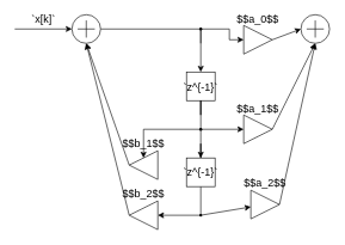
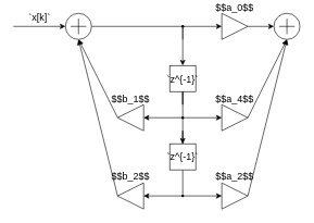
  <mxCell id="0" />
  <mxCell id="1" parent="0" />
  <mxCell id="2" style="edgeStyle=orthogonalEdgeStyle;rounded=0;jumpStyle=none;orthogonalLoop=1;jettySize=auto;html=1;exitX=1;exitY=0.5;exitDx=0;exitDy=0;exitPerimeter=0;fontSize=15;startArrow=none;startFill=0;endArrow=none;endFill=0;" edge="1" parent="1" source="3" target="16"><mxGeometry relative="1" as="geometry" /></mxCell>
  <mxCell id="3" value="" style="verticalLabelPosition=bottom;shadow=0;dashed=0;align=center;html=1;verticalAlign=top;shape=mxgraph.electrical.abstract.summation_point;" vertex="1" parent="1"><mxGeometry x="100" y="20" width="40" height="40" as="geometry" /></mxCell>
  <mxCell id="4" value="`x[k]`" style="endArrow=classic;html=1;rounded=0;entryX=0;entryY=0.5;entryDx=0;entryDy=0;entryPerimeter=0;fontSize=15;spacingTop=-30;horizontal=1;verticalAlign=middle;" edge="1" parent="1" target="3"><mxGeometry width="50" height="50" relative="1" as="geometry"><mxPoint x="20" y="40" as="sourcePoint" /><mxPoint x="80" y="30" as="targetPoint" /></mxGeometry></mxCell>
  <mxCell id="5" style="edgeStyle=orthogonalEdgeStyle;rounded=0;jumpStyle=none;orthogonalLoop=1;jettySize=auto;html=1;exitX=0;exitY=0.5;exitDx=0;exitDy=0;fontSize=15;startArrow=classic;startFill=1;endArrow=none;endFill=0;" edge="1" parent="1" source="7" target="16"><mxGeometry relative="1" as="geometry" /></mxCell>
  <mxCell id="6" style="edgeStyle=none;rounded=0;jumpStyle=none;orthogonalLoop=1;jettySize=auto;html=1;exitX=1;exitY=0.5;exitDx=0;exitDy=0;entryX=0;entryY=0.5;entryDx=0;entryDy=0;entryPerimeter=0;fontSize=15;startArrow=none;startFill=0;endArrow=classic;endFill=1;" edge="1" parent="1" source="7" target="24"><mxGeometry relative="1" as="geometry" /></mxCell>
- <mxCell id="7" value="$$a_0$$" style="triangle;whiteSpace=wrap;html=1;verticalAlign=middle;horizontal=1;spacingTop=-60;fontSize=15;" vertex="1" parent="1"><mxGeometry x="340" y="35" width="40" height="40" as="geometry" /></mxCell>
+ <mxCell id="7" value="$$a_0$$" style="triangle;whiteSpace=wrap;html=1;verticalAlign=middle;horizontal=1;spacingTop=-60;fontSize=15;" vertex="1" parent="1"><mxGeometry x="340" y="20" width="40" height="40" as="geometry" /></mxCell>
  <mxCell id="8" value="" style="rounded=0;jumpStyle=none;orthogonalLoop=1;jettySize=auto;html=1;fontSize=15;startArrow=none;startFill=0;endArrow=classic;endFill=1;entryX=0.5;entryY=1;entryDx=0;entryDy=0;entryPerimeter=0;exitX=1;exitY=0.5;exitDx=0;exitDy=0;" edge="1" parent="1" source="9" target="3"><mxGeometry relative="1" as="geometry"><mxPoint x="160" y="180" as="sourcePoint" /></mxGeometry></mxCell>
- <mxCell id="9" value="$$b_1$$" style="triangle;whiteSpace=wrap;html=1;verticalAlign=middle;horizontal=1;spacingTop=-60;fontSize=15;direction=west;" vertex="1" parent="1"><mxGeometry x="180" y="210" width="40" height="40" as="geometry" /></mxCell>
+ <mxCell id="9" value="$$b_1$$" style="triangle;whiteSpace=wrap;html=1;verticalAlign=middle;horizontal=1;spacingTop=-60;fontSize=15;direction=west;" vertex="1" parent="1"><mxGeometry x="180" y="160" width="40" height="40" as="geometry" /></mxCell>
  <mxCell id="10" style="edgeStyle=orthogonalEdgeStyle;rounded=0;orthogonalLoop=1;jettySize=auto;html=1;exitDx=0;exitDy=0;fontSize=15;startArrow=none;startFill=1;endArrow=none;endFill=0;jumpStyle=gap;" edge="1" parent="1" source="16"><mxGeometry relative="1" as="geometry"><mxPoint x="280" y="60" as="targetPoint" /></mxGeometry></mxCell>
  <mxCell id="11" style="edgeStyle=orthogonalEdgeStyle;rounded=0;jumpStyle=none;orthogonalLoop=1;jettySize=auto;html=1;exitDx=0;exitDy=0;entryX=0.5;entryY=0;entryDx=0;entryDy=0;fontSize=15;startArrow=none;startFill=0;endArrow=classic;endFill=1;" edge="1" parent="1" source="20" target="15"><mxGeometry relative="1" as="geometry" /></mxCell>
  <mxCell id="12" value="`z^{-1}`" style="rounded=0;whiteSpace=wrap;html=1;fontSize=15;" vertex="1" parent="1"><mxGeometry x="260" y="100" width="40" height="40" as="geometry" /></mxCell>
  <mxCell id="13" style="edgeStyle=orthogonalEdgeStyle;rounded=0;jumpStyle=none;orthogonalLoop=1;jettySize=auto;html=1;exitDx=0;exitDy=0;entryX=0;entryY=0.5;entryDx=0;entryDy=0;fontSize=15;startArrow=none;startFill=0;endArrow=classic;endFill=1;" edge="1" parent="1" source="30" target="23"><mxGeometry relative="1" as="geometry"><Array as="points" /></mxGeometry></mxCell>
  <mxCell id="14" style="edgeStyle=none;rounded=0;jumpStyle=none;orthogonalLoop=1;jettySize=auto;html=1;exitX=0.5;exitY=1;exitDx=0;exitDy=0;fontSize=15;startArrow=none;startFill=0;endArrow=none;endFill=0;" edge="1" parent="1" source="15" target="30"><mxGeometry relative="1" as="geometry" /></mxCell>
  <mxCell id="15" value="`z^{-1}`" style="rounded=0;whiteSpace=wrap;html=1;fontSize=15;" vertex="1" parent="1"><mxGeometry x="260" y="220" width="40" height="40" as="geometry" /></mxCell>
  <mxCell id="16" value="" style="shape=waypoint;sketch=0;fillStyle=solid;size=6;pointerEvents=1;points=[];fillColor=none;resizable=0;rotatable=0;perimeter=centerPerimeter;snapToPoint=1;fontSize=15;strokeWidth=0;" vertex="1" parent="1"><mxGeometry x="260" y="20" width="40" height="40" as="geometry" /></mxCell>
  <mxCell id="17" value="" style="edgeStyle=orthogonalEdgeStyle;rounded=0;orthogonalLoop=1;jettySize=auto;html=1;exitX=0.5;exitY=0;exitDx=0;exitDy=0;fontSize=15;startArrow=classic;startFill=1;endArrow=none;endFill=0;jumpStyle=gap;" edge="1" parent="1" source="12" target="16"><mxGeometry relative="1" as="geometry"><mxPoint x="280" y="100" as="sourcePoint" /><mxPoint x="280" y="60" as="targetPoint" /></mxGeometry></mxCell>
  <mxCell id="18" value="" style="edgeStyle=orthogonalEdgeStyle;rounded=0;jumpStyle=none;orthogonalLoop=1;jettySize=auto;html=1;fontSize=15;startArrow=none;startFill=0;endArrow=classic;endFill=1;" edge="1" parent="1" source="20" target="9"><mxGeometry relative="1" as="geometry" /></mxCell>
  <mxCell id="19" value="" style="edgeStyle=none;rounded=0;jumpStyle=none;orthogonalLoop=1;jettySize=auto;html=1;fontSize=15;startArrow=none;startFill=0;endArrow=classic;endFill=1;" edge="1" parent="1" source="20" target="26"><mxGeometry relative="1" as="geometry" /></mxCell>
  <mxCell id="20" value="" style="shape=waypoint;sketch=0;fillStyle=solid;size=6;pointerEvents=1;points=[];fillColor=none;resizable=0;rotatable=0;perimeter=centerPerimeter;snapToPoint=1;fontSize=15;strokeWidth=0;" vertex="1" parent="1"><mxGeometry x="260" y="160" width="40" height="40" as="geometry" /></mxCell>
  <mxCell id="21" value="" style="edgeStyle=orthogonalEdgeStyle;rounded=0;jumpStyle=none;orthogonalLoop=1;jettySize=auto;html=1;exitX=0.5;exitY=1;exitDx=0;exitDy=0;entryDx=0;entryDy=0;fontSize=15;startArrow=none;startFill=0;endArrow=none;endFill=1;" edge="1" parent="1" source="12" target="20"><mxGeometry relative="1" as="geometry"><mxPoint x="280" y="140" as="sourcePoint" /><mxPoint x="280" y="240" as="targetPoint" /></mxGeometry></mxCell>
  <mxCell id="22" style="edgeStyle=none;rounded=0;jumpStyle=none;orthogonalLoop=1;jettySize=auto;html=1;exitX=1;exitY=0.5;exitDx=0;exitDy=0;entryX=0.5;entryY=1;entryDx=0;entryDy=0;entryPerimeter=0;fontSize=15;startArrow=none;startFill=0;endArrow=classic;endFill=1;" edge="1" parent="1" source="23" target="3"><mxGeometry relative="1" as="geometry" /></mxCell>
  <mxCell id="23" value="$$b_2$$" style="triangle;whiteSpace=wrap;html=1;verticalAlign=middle;horizontal=1;spacingTop=-60;fontSize=15;direction=west;" vertex="1" parent="1"><mxGeometry x="180" y="280" width="40" height="40" as="geometry" /></mxCell>
  <mxCell id="24" value="" style="verticalLabelPosition=bottom;shadow=0;dashed=0;align=center;html=1;verticalAlign=top;shape=mxgraph.electrical.abstract.summation_point;" vertex="1" parent="1"><mxGeometry x="420" y="20" width="40" height="40" as="geometry" /></mxCell>
  <mxCell id="25" style="edgeStyle=none;rounded=0;jumpStyle=none;orthogonalLoop=1;jettySize=auto;html=1;exitX=1;exitY=0.5;exitDx=0;exitDy=0;entryX=0.5;entryY=1;entryDx=0;entryDy=0;entryPerimeter=0;fontSize=15;startArrow=none;startFill=0;endArrow=classic;endFill=1;" edge="1" parent="1" source="26" target="24"><mxGeometry relative="1" as="geometry" /></mxCell>
- <mxCell id="26" value="$$a_1$$" style="triangle;whiteSpace=wrap;html=1;verticalAlign=middle;horizontal=1;spacingTop=-60;fontSize=15;" vertex="1" parent="1"><mxGeometry x="340" y="160" width="40" height="40" as="geometry" /></mxCell>
+ <mxCell id="26" value="$$a_4$$" style="triangle;whiteSpace=wrap;html=1;verticalAlign=middle;horizontal=1;spacingTop=-60;fontSize=15;" vertex="1" parent="1"><mxGeometry x="340" y="160" width="40" height="40" as="geometry" /></mxCell>
  <mxCell id="27" style="edgeStyle=none;rounded=0;jumpStyle=none;orthogonalLoop=1;jettySize=auto;html=1;exitX=1;exitY=0.5;exitDx=0;exitDy=0;entryX=0.5;entryY=1;entryDx=0;entryDy=0;entryPerimeter=0;fontSize=15;startArrow=none;startFill=0;endArrow=classic;endFill=1;" edge="1" parent="1" source="28" target="24"><mxGeometry relative="1" as="geometry" /></mxCell>
- <mxCell id="28" value="$$a_2$$" style="triangle;whiteSpace=wrap;html=1;verticalAlign=middle;horizontal=1;spacingTop=-60;fontSize=15;" vertex="1" parent="1"><mxGeometry x="350" y="265" width="40" height="40" as="geometry" /></mxCell>
+ <mxCell id="28" value="$$a_2$$" style="triangle;whiteSpace=wrap;html=1;verticalAlign=middle;horizontal=1;spacingTop=-60;fontSize=15;" vertex="1" parent="1"><mxGeometry x="340" y="280" width="40" height="40" as="geometry" /></mxCell>
  <mxCell id="29" value="" style="edgeStyle=none;rounded=0;jumpStyle=none;orthogonalLoop=1;jettySize=auto;html=1;fontSize=15;startArrow=none;startFill=0;endArrow=classic;endFill=1;" edge="1" parent="1" source="30" target="28"><mxGeometry relative="1" as="geometry" /></mxCell>
  <mxCell id="30" value="" style="shape=waypoint;sketch=0;fillStyle=solid;size=6;pointerEvents=1;points=[];fillColor=none;resizable=0;rotatable=0;perimeter=centerPerimeter;snapToPoint=1;fontSize=15;strokeWidth=0;" vertex="1" parent="1"><mxGeometry x="260" y="280" width="40" height="40" as="geometry" /></mxCell>
